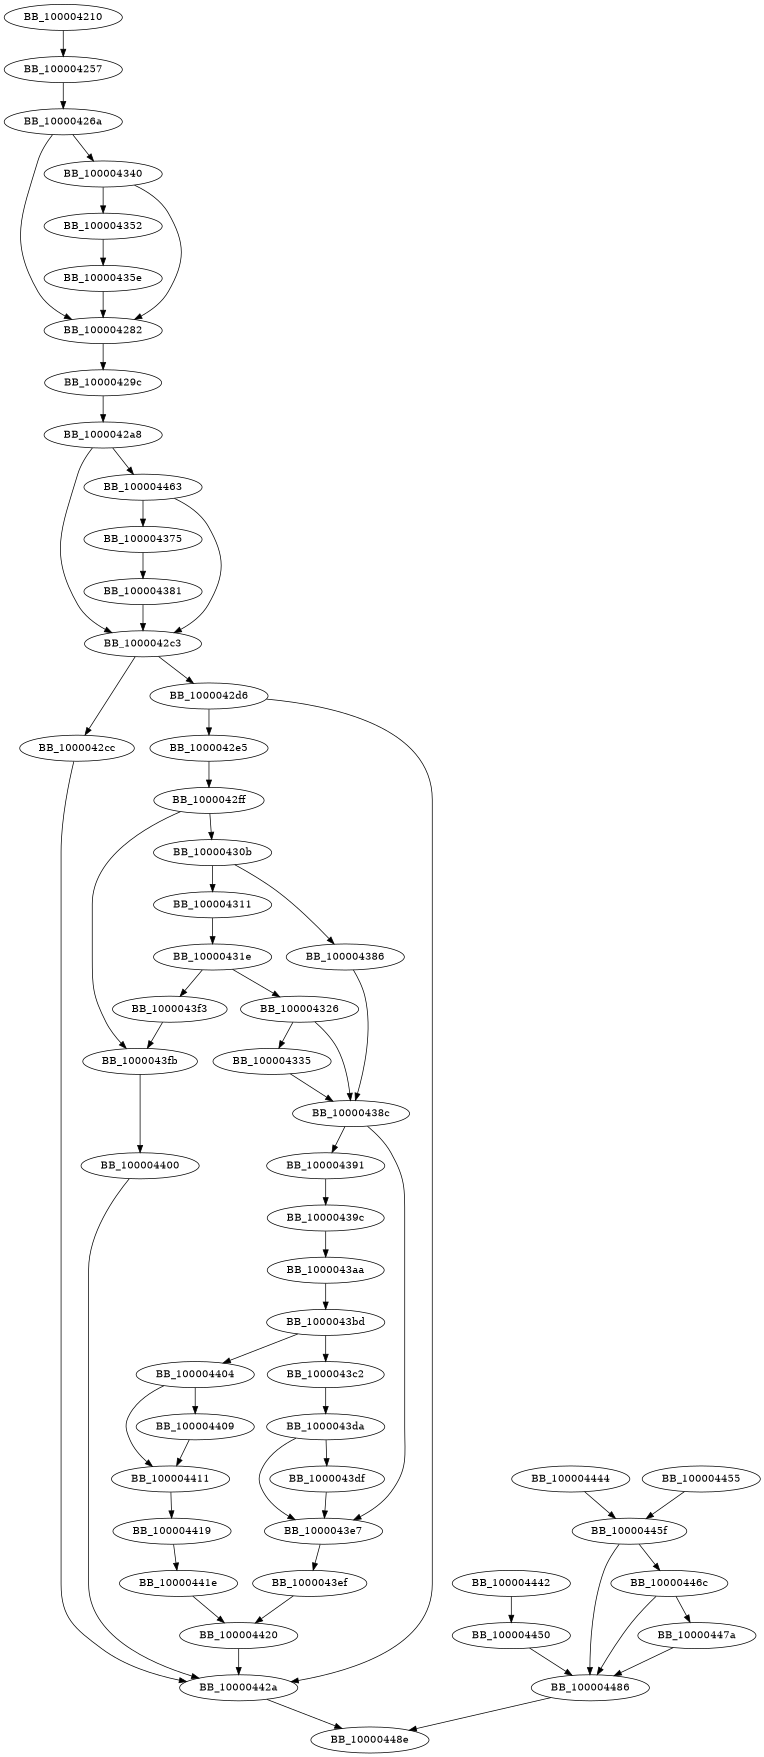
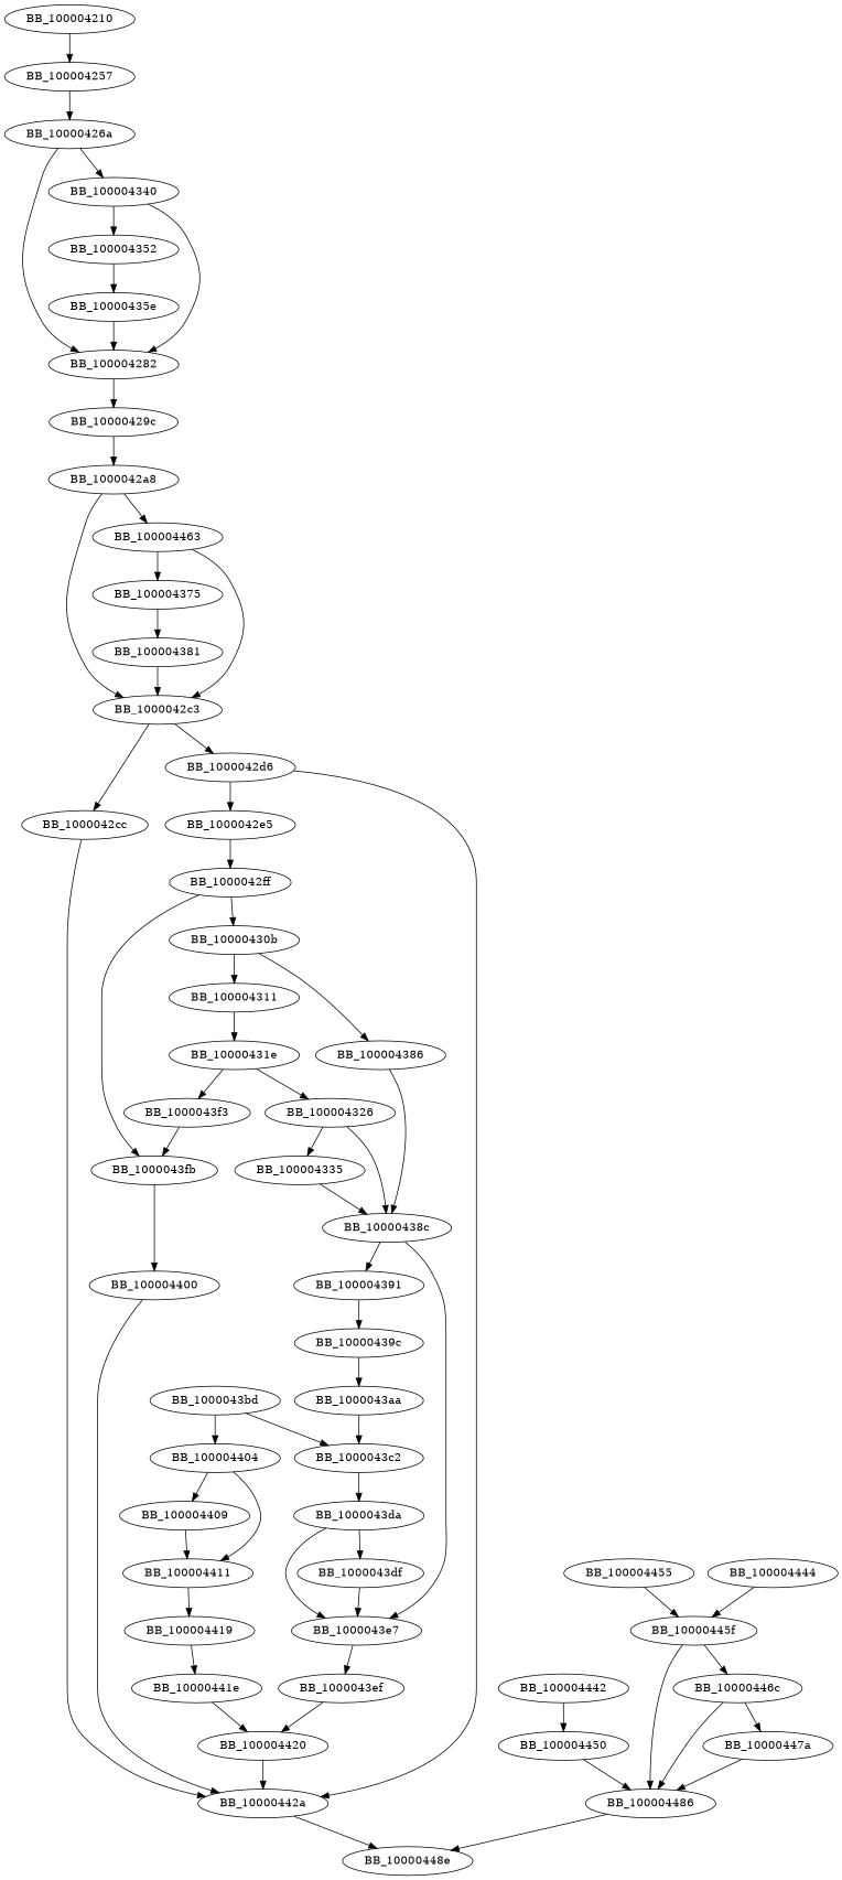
  digraph {
    BB_100004210
    BB_100004257
    BB_10000426a
    BB_100004282
    BB_100004340
    BB_10000429c
    BB_100004352
    BB_1000042a8
    BB_10000435e
    BB_1000042c3
    n11 [label=BB_100004463]
    BB_1000042cc
    BB_1000042d6
    BB_100004375
    BB_10000442a
    BB_1000042e5
    BB_100004381
    BB_10000448e
    BB_1000042ff
    BB_10000430b
    BB_1000043fb
    BB_100004311
    BB_100004386
    BB_100004400
    BB_10000431e
    BB_10000438c
    BB_100004326
    BB_1000043f3
    BB_100004391
    BB_1000043e7
    BB_100004335
    BB_10000439c
    BB_1000043ef
    BB_1000043aa
    BB_100004420
    BB_1000043bd
    BB_1000043c2
    BB_100004404
    BB_1000043da
    BB_100004409
    BB_100004411
    BB_1000043df
    BB_100004419
    BB_10000441e
    BB_100004442
    BB_100004450
    BB_100004486
    BB_100004444
    BB_10000445f
    BB_10000446c
    BB_10000447a
    BB_100004455
    BB_100004210 -> BB_100004257
    BB_100004257 -> BB_10000426a
    BB_10000426a -> BB_100004282
    BB_10000426a -> BB_100004340
    BB_100004282 -> BB_10000429c
    BB_100004340 -> BB_100004282
    BB_100004340 -> BB_100004352
    BB_10000429c -> BB_1000042a8
    BB_100004352 -> BB_10000435e
    BB_1000042a8 -> BB_1000042c3
    BB_1000042a8 -> n11
    BB_10000435e -> BB_100004282
    BB_1000042c3 -> BB_1000042cc
    BB_1000042c3 -> BB_1000042d6
    n11 -> BB_1000042c3
    n11 -> BB_100004375
    BB_1000042cc -> BB_10000442a
    BB_1000042d6 -> BB_10000442a
    BB_1000042d6 -> BB_1000042e5
    BB_100004375 -> BB_100004381
    BB_10000442a -> BB_10000448e
    BB_1000042e5 -> BB_1000042ff
    BB_100004381 -> BB_1000042c3
    BB_1000042ff -> BB_10000430b
    BB_1000042ff -> BB_1000043fb
    BB_10000430b -> BB_100004311
    BB_10000430b -> BB_100004386
    BB_1000043fb -> BB_100004400
    BB_100004311 -> BB_10000431e
    BB_100004386 -> BB_10000438c
    BB_100004400 -> BB_10000442a
    BB_10000431e -> BB_100004326
    BB_10000431e -> BB_1000043f3
    BB_10000438c -> BB_100004391
    BB_10000438c -> BB_1000043e7
    BB_100004326 -> BB_10000438c
    BB_100004326 -> BB_100004335
    BB_1000043f3 -> BB_1000043fb
    BB_100004391 -> BB_10000439c
    BB_1000043e7 -> BB_1000043ef
    BB_100004335 -> BB_10000438c
    BB_10000439c -> BB_1000043aa
    BB_1000043ef -> BB_100004420
-   BB_1000043aa -> BB_1000043bd
+   BB_1000043aa -> BB_1000043c2
    BB_100004420 -> BB_10000442a
    BB_1000043bd -> BB_1000043c2
    BB_1000043bd -> BB_100004404
    BB_1000043c2 -> BB_1000043da
    BB_100004404 -> BB_100004409
    BB_100004404 -> BB_100004411
    BB_1000043da -> BB_1000043e7
    BB_1000043da -> BB_1000043df
    BB_100004409 -> BB_100004411
    BB_100004411 -> BB_100004419
    BB_1000043df -> BB_1000043e7
    BB_100004419 -> BB_10000441e
    BB_10000441e -> BB_100004420
    BB_100004442 -> BB_100004450
    BB_100004450 -> BB_100004486
    BB_100004486 -> BB_10000448e
    BB_100004444 -> BB_10000445f
    BB_10000445f -> BB_100004486
    BB_10000445f -> BB_10000446c
    BB_10000446c -> BB_100004486
    BB_10000446c -> BB_10000447a
    BB_10000447a -> BB_100004486
    BB_100004455 -> BB_10000445f
  }
